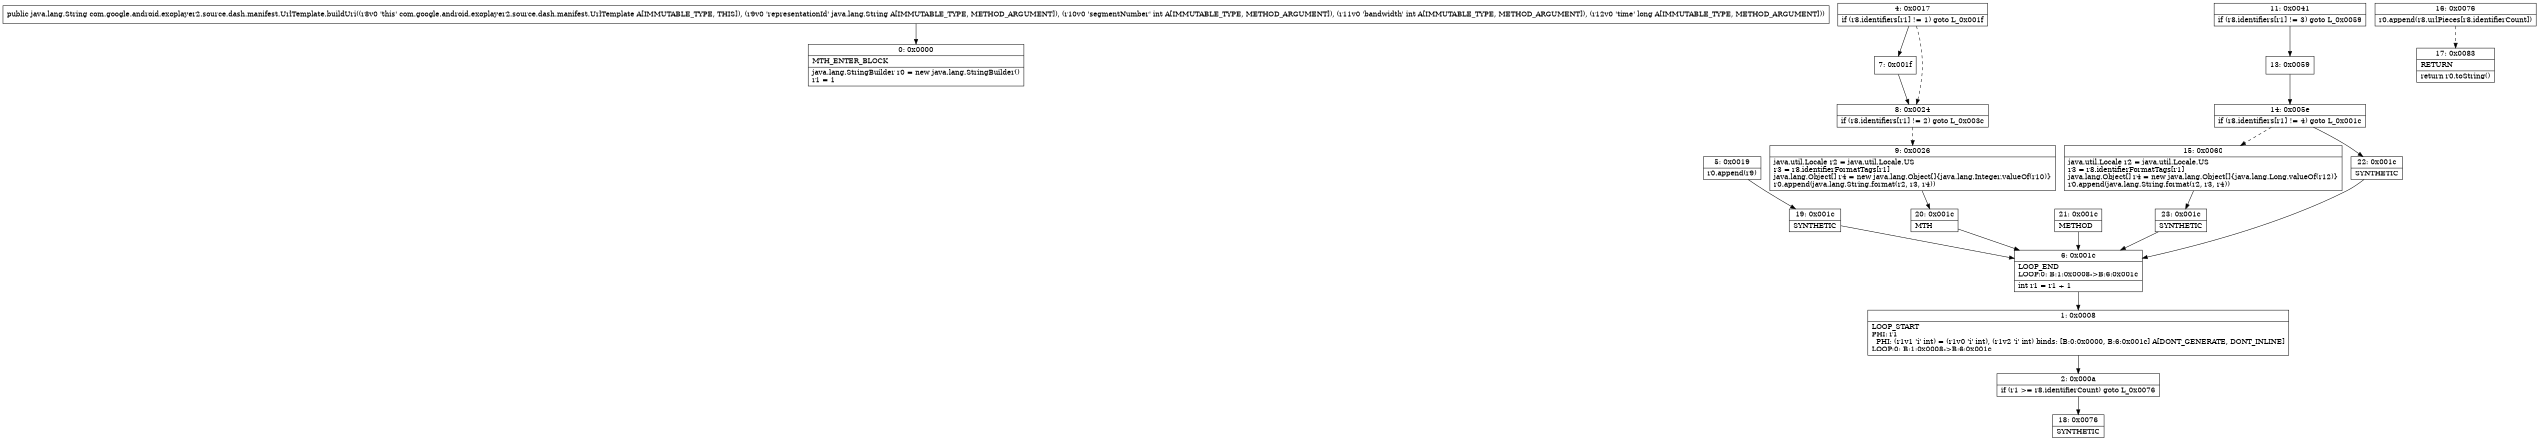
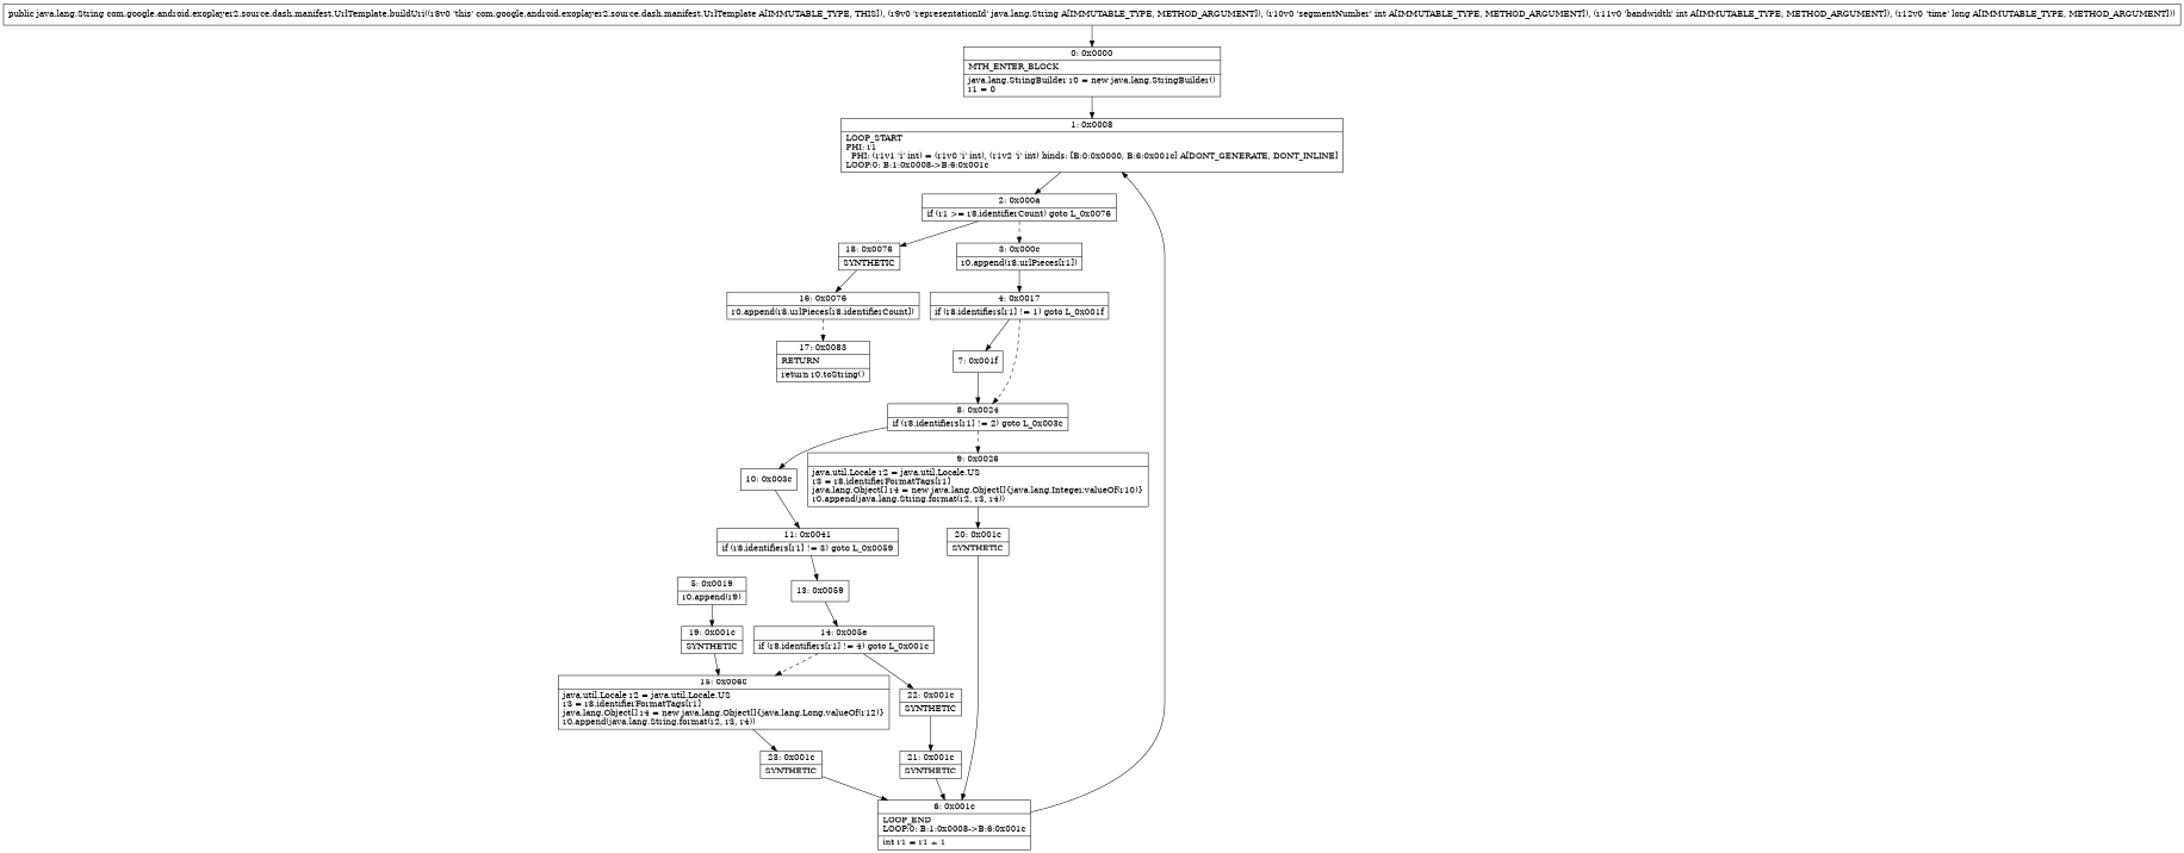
  digraph {
    node [shape=record]
-   n1 [label="{0\:\ 0x0000|MTH_ENTER_BLOCK\l|java.lang.StringBuilder r0 = new java.lang.StringBuilder()\lr1 = 1\l}"]
+   n1 [label="{0\:\ 0x0000|MTH_ENTER_BLOCK\l|java.lang.StringBuilder r0 = new java.lang.StringBuilder()\lr1 = 0\l}"]
    n2 [label="{1\:\ 0x0008|LOOP_START\lPHI: r1 \l  PHI: (r1v1 'i' int) = (r1v0 'i' int), (r1v2 'i' int) binds: [B:0:0x0000, B:6:0x001c] A[DONT_GENERATE, DONT_INLINE]\lLOOP:0: B:1:0x0008\-\>B:6:0x001c\l}"]
    n3 [label="{2\:\ 0x000a|if (r1 \>= r8.identifierCount) goto L_0x0076\l}"]
+   n4 [label="{3\:\ 0x000c|r0.append(r8.urlPieces[r1])\l}"]
    n5 [label="{18\:\ 0x0076|SYNTHETIC\l}"]
    n6 [label="{4\:\ 0x0017|if (r8.identifiers[r1] != 1) goto L_0x001f\l}"]
    n7 [label="{16\:\ 0x0076|r0.append(r8.urlPieces[r8.identifierCount])\l}"]
    n8 [label="{7\:\ 0x001f}"]
    n9 [label="{8\:\ 0x0024|if (r8.identifiers[r1] != 2) goto L_0x003c\l}"]
    n10 [label="{5\:\ 0x0019|r0.append(r9)\l}"]
    n11 [label="{19\:\ 0x001c|SYNTHETIC\l}"]
    n12 [label="{6\:\ 0x001c|LOOP_END\lLOOP:0: B:1:0x0008\-\>B:6:0x001c\l|int r1 = r1 + 1\l}"]
    n13 [label="{9\:\ 0x0026|java.util.Locale r2 = java.util.Locale.US\lr3 = r8.identifierFormatTags[r1]\ljava.lang.Object[] r4 = new java.lang.Object[]\{java.lang.Integer.valueOf(r10)\}\lr0.append(java.lang.String.format(r2, r3, r4))\l}"]
-   n15 [label="{20\:\ 0x001c|MTH\l}"]
+   n14 [label="{10\:\ 0x003c}"]
+   n15 [label="{20\:\ 0x001c|SYNTHETIC\l}"]
    n16 [label="{11\:\ 0x0041|if (r8.identifiers[r1] != 3) goto L_0x0059\l}"]
    n17 [label="{13\:\ 0x0059}"]
    n18 [label="{14\:\ 0x005e|if (r8.identifiers[r1] != 4) goto L_0x001c\l}"]
-   n19 [label="{21\:\ 0x001c|METHOD\l}"]
+   n19 [label="{21\:\ 0x001c|SYNTHETIC\l}"]
    n20 [label="{15\:\ 0x0060|java.util.Locale r2 = java.util.Locale.US\lr3 = r8.identifierFormatTags[r1]\ljava.lang.Object[] r4 = new java.lang.Object[]\{java.lang.Long.valueOf(r12)\}\lr0.append(java.lang.String.format(r2, r3, r4))\l}"]
    n21 [label="{22\:\ 0x001c|SYNTHETIC\l}"]
    n22 [label="{23\:\ 0x001c|SYNTHETIC\l}"]
    n23 [label="{17\:\ 0x0083|RETURN\l|return r0.toString()\l}"]
    n24 [label="{public java.lang.String com.google.android.exoplayer2.source.dash.manifest.UrlTemplate.buildUri((r8v0 'this' com.google.android.exoplayer2.source.dash.manifest.UrlTemplate A[IMMUTABLE_TYPE, THIS]), (r9v0 'representationId' java.lang.String A[IMMUTABLE_TYPE, METHOD_ARGUMENT]), (r10v0 'segmentNumber' int A[IMMUTABLE_TYPE, METHOD_ARGUMENT]), (r11v0 'bandwidth' int A[IMMUTABLE_TYPE, METHOD_ARGUMENT]), (r12v0 'time' long A[IMMUTABLE_TYPE, METHOD_ARGUMENT])) }"]
+   n1 -> n2
    n2 -> n3
+   n3 -> n4 [style=dashed]
    n3 -> n5
+   n4 -> n6
+   n5 -> n7
    n6 -> n8
    n6 -> n9 [style=dashed]
    n7 -> n23 [style=dashed]
    n8 -> n9
    n9 -> n13 [style=dashed]
+   n9 -> n14
    n10 -> n11
-   n11 -> n12
+   n11 -> n20
    n12 -> n2
    n13 -> n15
+   n14 -> n16
    n15 -> n12
    n16 -> n17
    n17 -> n18
    n18 -> n20 [style=dashed]
    n18 -> n21
    n19 -> n12
    n20 -> n22
-   n21 -> n12
+   n21 -> n19
    n22 -> n12
    n24 -> n1
  }
